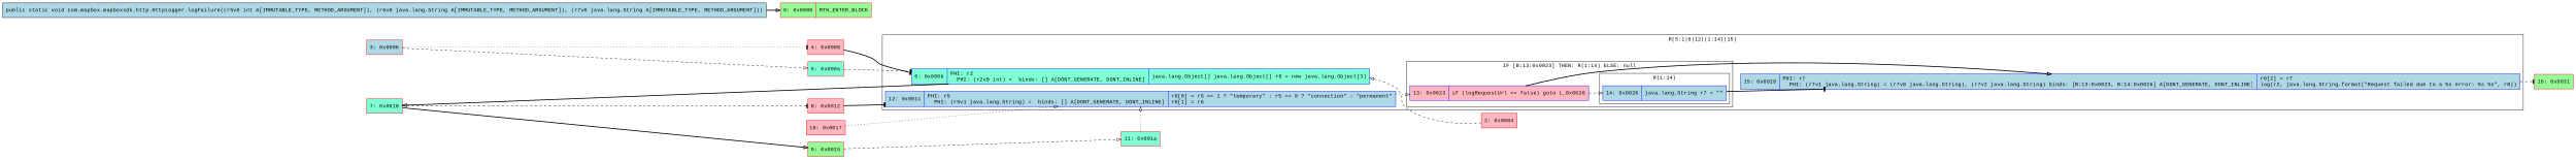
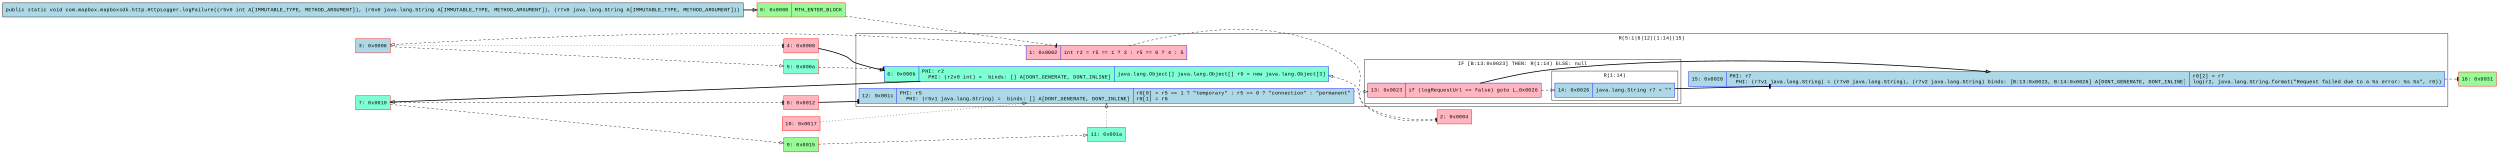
  digraph {
    fontname="Liberation Mono"
    rankdir=LR
    node [color=red fillcolor=lightpink fontname="Liberation Mono" shape=record style=filled]
    edge [arrowhead=onormal fontname="Liberation Mono" style=dashed]
    n1 [color=blue fillcolor=lightblue label="{14\:\ 0x0026|java.lang.String r7 = \"\"\l}"]
    n2 [color=blue label="{13\:\ 0x0023|if (logRequestUrl == false) goto L_0x0026\l}"]
+   n3 [color=blue label="{1\:\ 0x0002|int r2 = r5 == 1 ? 3 : r5 == 0 ? 4 : 5\l}"]
    n4 [color=blue fillcolor=aquamarine label="{6\:\ 0x000b|PHI: r2 \l  PHI: (r2v0 int) =  binds: [] A[DONT_GENERATE, DONT_INLINE]\l|java.lang.Object[] java.lang.Object[] r0 = new java.lang.Object[3]\l}"]
    n5 [color=blue fillcolor=lightblue label="{12\:\ 0x001c|PHI: r5 \l  PHI: (r5v1 java.lang.String) =  binds: [] A[DONT_GENERATE, DONT_INLINE]\l|r0[0] = r5 == 1 ? \"temporary\" : r5 == 0 ? \"connection\" : \"permanent\"\lr0[1] = r6\l}"]
    n6 [color=blue fillcolor=lightblue label="{15\:\ 0x0028|PHI: r7 \l  PHI: (r7v1 java.lang.String) = (r7v0 java.lang.String), (r7v2 java.lang.String) binds: [B:13:0x0023, B:14:0x0026] A[DONT_GENERATE, DONT_INLINE]\l|r0[2] = r7\llog(r2, java.lang.String.format(\"Request failed due to a %s error: %s %s\", r0))\l}"]
    n7 [label="{2\:\ 0x0004}"]
    n8 [fillcolor=lightblue label="{3\:\ 0x0006}"]
    n9 [fillcolor=aquamarine label="{7\:\ 0x0010}"]
    n10 [fillcolor=palegreen label="{16\:\ 0x0031}"]
    n11 [label="{4\:\ 0x0008}"]
    n12 [fillcolor=aquamarine label="{5\:\ 0x000a}"]
    n13 [label="{8\:\ 0x0012}"]
    n14 [fillcolor=palegreen label="{9\:\ 0x0015}"]
    n15 [fillcolor=palegreen label="{0\:\ 0x0000|MTH_ENTER_BLOCK\l}"]
    n16 [fillcolor=aquamarine label="{11\:\ 0x001a}"]
    n17 [label="{10\:\ 0x0017}"]
    n18 [fillcolor=lightblue label="{public static void com.mapbox.mapboxsdk.http.HttpLogger.logFailure((r5v0 int A[IMMUTABLE_TYPE, METHOD_ARGUMENT]), (r6v0 java.lang.String A[IMMUTABLE_TYPE, METHOD_ARGUMENT]), (r7v0 java.lang.String A[IMMUTABLE_TYPE, METHOD_ARGUMENT])) }" color=""]
    subgraph cluster_1 {
      label="R(5:1|6|12|(1:14)|15)"
+     n3
      n4
      n5
      n6
      subgraph cluster_2 {
        label="IF [B:13:0x0023] THEN: R(1:14) ELSE: null"
        n2
        subgraph cluster_3 {
          label="R(1:14)"
          n1
        }
      }
    }
    n1 -> n6 [arrowhead=tee style=bold]
    n2 -> n1
    n2 -> n6 [style=bold]
+   n3 -> n7 [arrowhead=tee]
+   n3 -> n8
    n4 -> n9 [style=bold]
    n5 -> n2 [style=dotted]
    n6 -> n10 [arrowhead=tee]
    n7 -> n4
    n8 -> n11 [arrowhead=tee style=dotted]
    n8 -> n12
    n9 -> n13 [arrowhead=tee]
-   n9 -> n14 [style=bold]
-   n11 -> n4 [arrowhead=tee style=bold]
+   n9 -> n14
+   n11 -> n4 [style=bold]
    n12 -> n4 [arrowhead=tee]
    n13 -> n5 [arrowhead=tee style=bold]
    n14 -> n16
+   n15 -> n3 [arrowhead=tee]
    n16 -> n5 [style=dotted]
    n17 -> n5 [style=dotted]
    n18 -> n15 [style=bold]
  }
